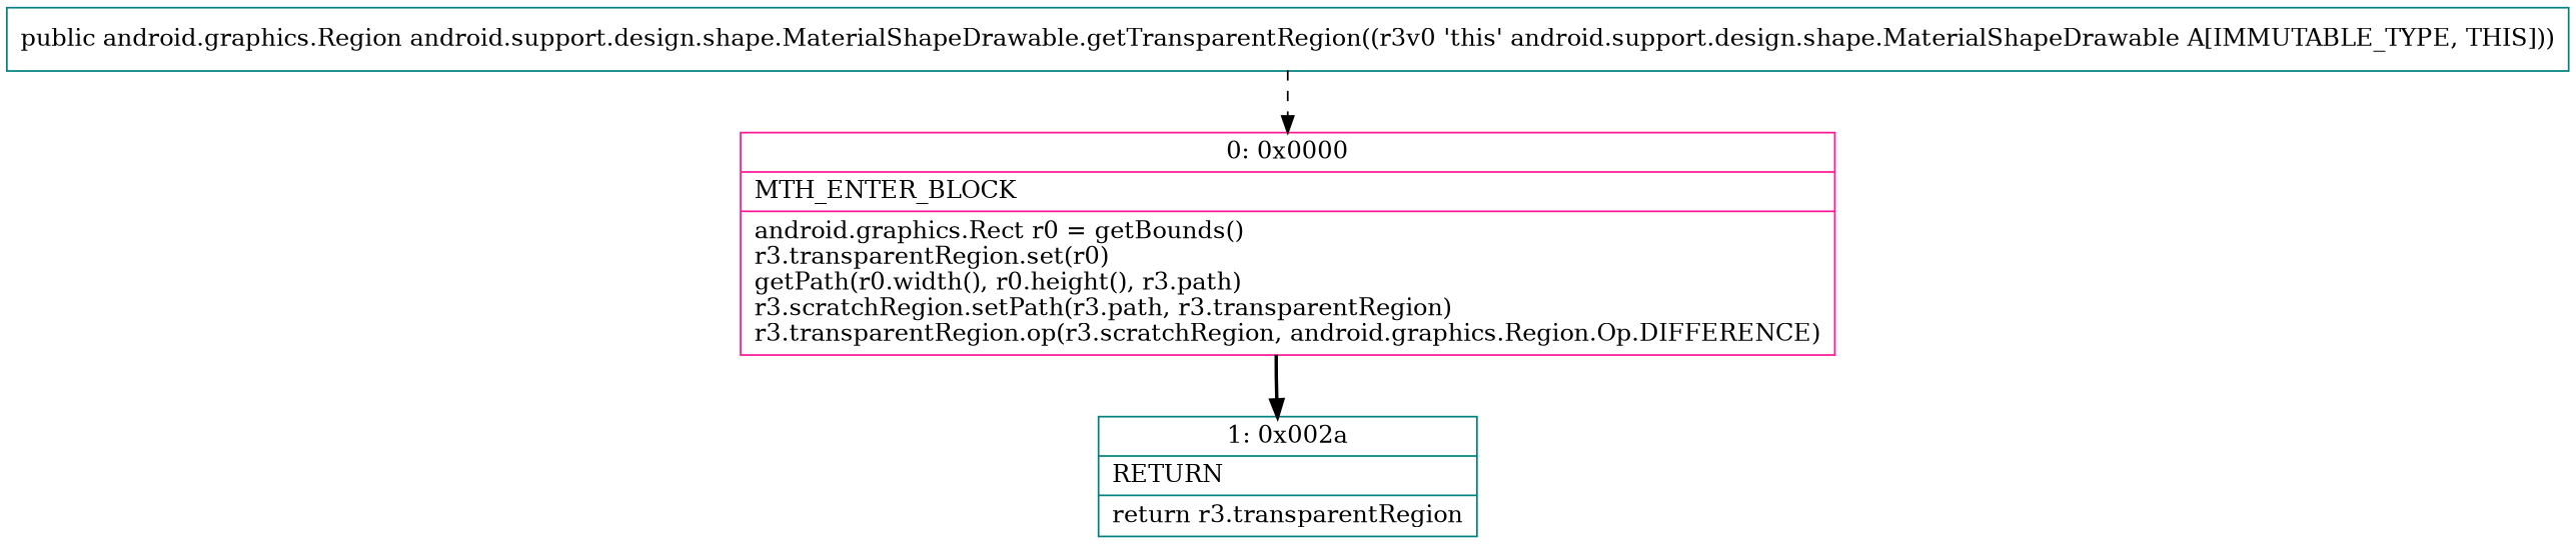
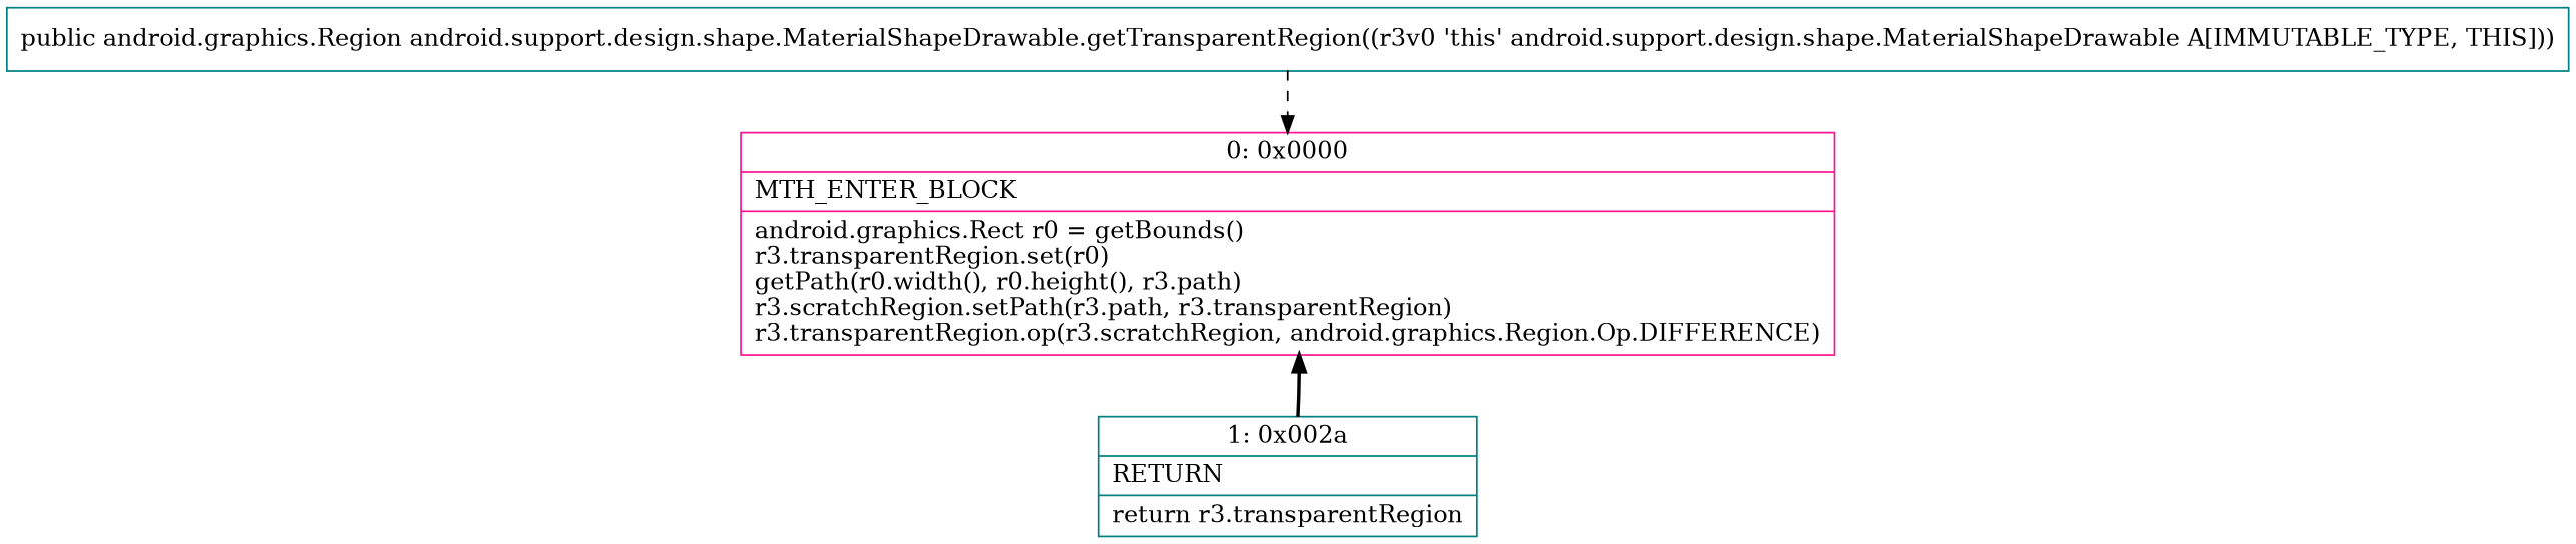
  digraph {
    node [shape=record color=teal]
    n1 [label="{0\:\ 0x0000|MTH_ENTER_BLOCK\l|android.graphics.Rect r0 = getBounds()\lr3.transparentRegion.set(r0)\lgetPath(r0.width(), r0.height(), r3.path)\lr3.scratchRegion.setPath(r3.path, r3.transparentRegion)\lr3.transparentRegion.op(r3.scratchRegion, android.graphics.Region.Op.DIFFERENCE)\l}" color=deeppink]
    n2 [label="{1\:\ 0x002a|RETURN\l|return r3.transparentRegion\l}"]
    n3 [label="{public android.graphics.Region android.support.design.shape.MaterialShapeDrawable.getTransparentRegion((r3v0 'this' android.support.design.shape.MaterialShapeDrawable A[IMMUTABLE_TYPE, THIS])) }"]
-   n1 -> n2 [style=bold]
+   n2 -> n1 [style=bold]
    n3 -> n1 [style=dashed]
  }
